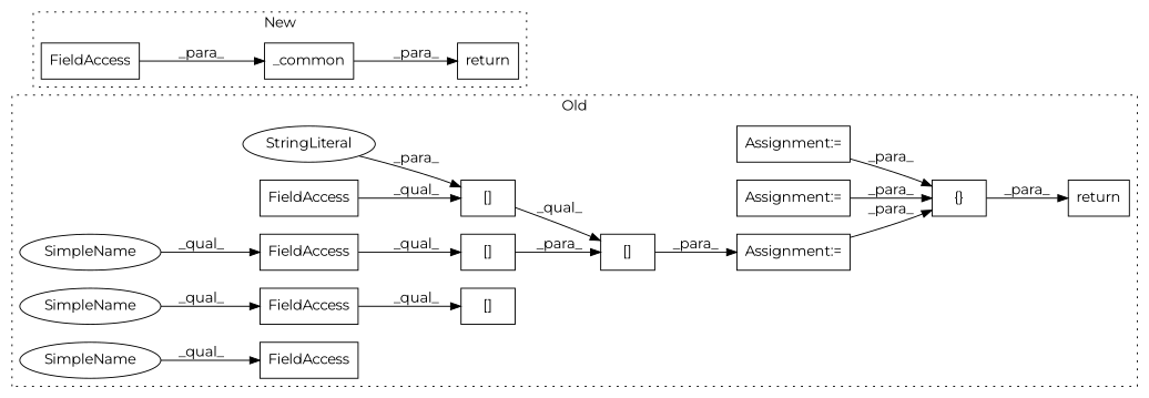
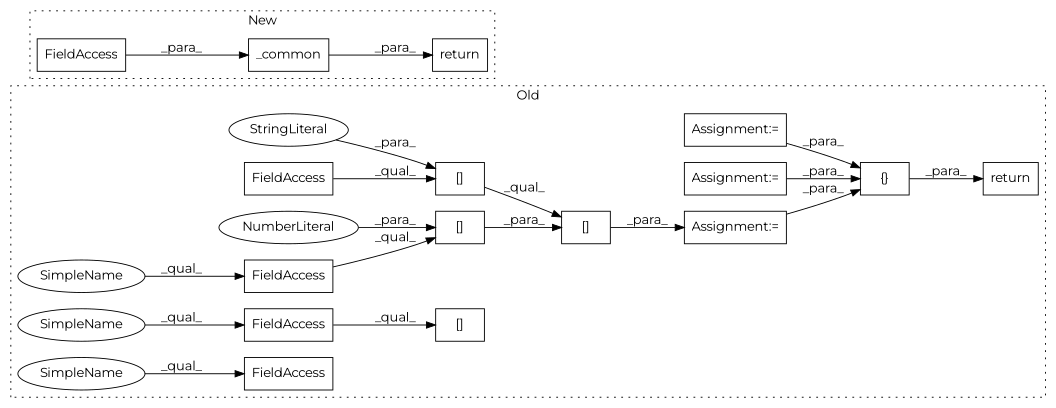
  digraph {
    rankdir=LR
    fontname=Montserrat
    node [a=22 l=1 s=603 shape=box fontname=Montserrat]
    edge [fontname=Montserrat]
    n1 [a=2 l="7,1" label="[]" s="581,601"]
    n2 [a=45 l=13 label=StringLiteral s=588 shape=ellipse]
    n3 [l=6 label=FieldAccess s=581]
    n4 [a=2 l="22,1" label="[]" s="581,617"]
    n5 [a=7 label="Assignment:=" s=580]
    n6 [a=2 l="12,1" label="[]" s="603,616"]
    n7 [l=11 label=FieldAccess]
    n8 [a=4 l="1,1" label="{}" s="1113,1184"]
+   n9 [a=34 label=NumberLiteral s=615 shape=ellipse]
    n10 [a=41 l=7 label=return s=1097]
    n11 [l=11 label=FieldAccess s=654]
    n12 [a=7 label="Assignment:=" s=680]
    n13 [l=10 label=FieldAccess s=695]
    n14 [a=2 l="12,1" label="[]" s="654,667"]
    n15 [a=7 label="Assignment:=" s=631]
    n16 [a=42 l=4 label=SimpleName shape=ellipse]
    n17 [a=42 l=4 label=SimpleName s=654 shape=ellipse]
    n18 [a=42 l=4 label=SimpleName s=695 shape=ellipse]
    n19 [a=32 l="8,1" label=_common s="1263,1282"]
    n20 [l=6 label=FieldAccess s=1276]
    n21 [a=41 l=7 label=return s=1252]
    subgraph cluster_1 {
      label=Old
      style=dotted
      n1
      n2
      n3
      n4
      n5
      n6
      n7
      n8
+     n9
      n10
      n11
      n12
      n13
      n14
      n15
      n16
      n17
      n18
    }
    subgraph cluster_2 {
      label=New
      style=dotted
      n19
      n20
      n21
    }
    n1 -> n4 [label=_qual_]
    n2 -> n1 [label=_para_]
    n3 -> n1 [label=_qual_]
    n4 -> n5 [label=_para_]
    n5 -> n8 [label=_para_]
    n6 -> n4 [label=_para_]
    n7 -> n6 [label=_qual_]
    n8 -> n10 [label=_para_]
+   n9 -> n6 [label=_para_]
    n11 -> n14 [label=_qual_]
    n12 -> n8 [label=_para_]
    n15 -> n8 [label=_para_]
    n16 -> n7 [label=_qual_]
    n17 -> n11 [label=_qual_]
    n18 -> n13 [label=_qual_]
    n19 -> n21 [label=_para_]
    n20 -> n19 [label=_para_]
  }
